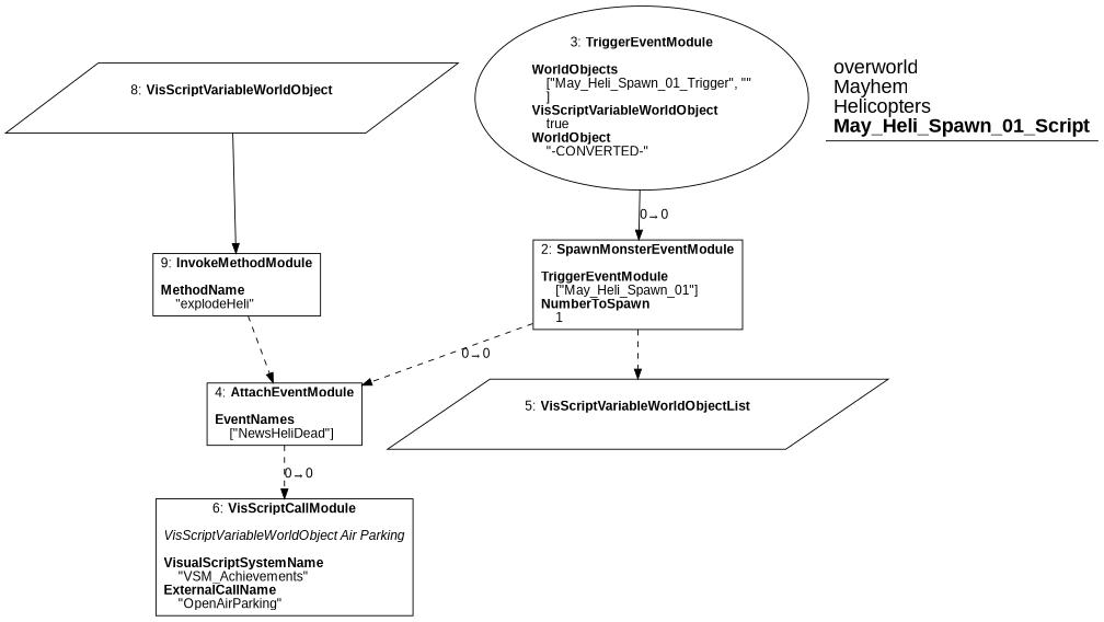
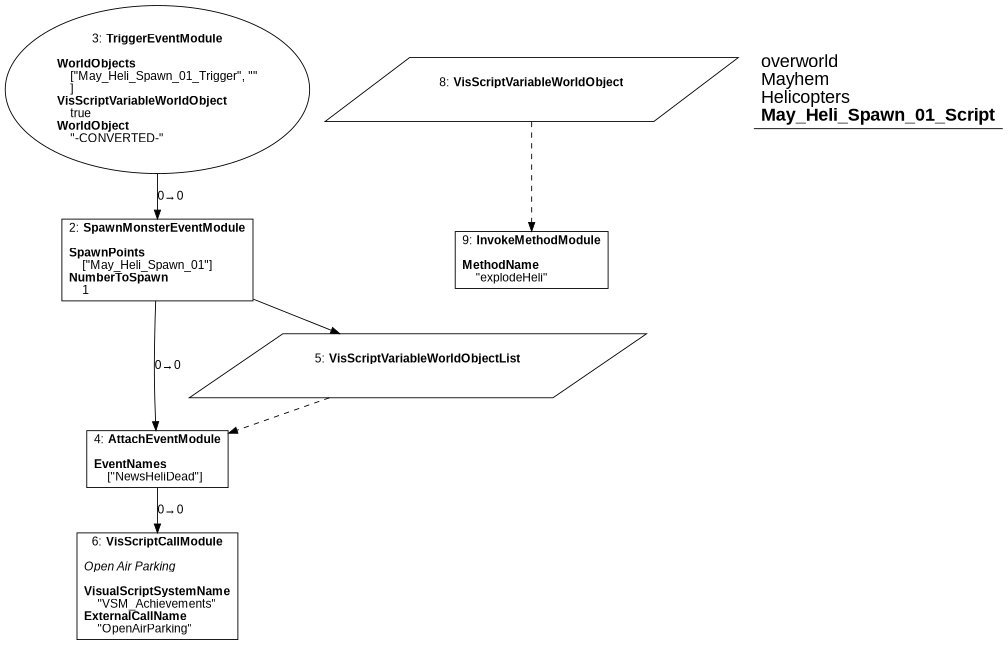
  digraph {
    fontname="Liberation Sans"
    splines=spline
    node [fontname="Liberation Sans" shape=box]
    edge [fontname="Liberation Sans"]
-   n1 [label=<2: <b>SpawnMonsterEventModule</b><br/><br/><b>TriggerEventModule</b><br align="left"/>    [&quot;May_Heli_Spawn_01&quot;]<br align="left"/><b>NumberToSpawn</b><br align="left"/>    1<br align="left"/>>]
+   n1 [label=<2: <b>SpawnMonsterEventModule</b><br/><br/><b>SpawnPoints</b><br align="left"/>    [&quot;May_Heli_Spawn_01&quot;]<br align="left"/><b>NumberToSpawn</b><br align="left"/>    1<br align="left"/>>]
    n2 [label=<4: <b>AttachEventModule</b><br/><br/><b>EventNames</b><br align="left"/>    [&quot;NewsHeliDead&quot;]<br align="left"/>>]
    n3 [label=<5: <b>VisScriptVariableWorldObjectList</b><br/><br/>> shape=parallelogram]
-   n4 [label=<6: <b>VisScriptCallModule</b><br/><br/><i>VisScriptVariableWorldObject Air Parking<br align="left"/></i><br align="left"/><b>VisualScriptSystemName</b><br align="left"/>    &quot;VSM_Achievements&quot;<br align="left"/><b>ExternalCallName</b><br align="left"/>    &quot;OpenAirParking&quot;<br align="left"/>>]
+   n4 [label=<6: <b>VisScriptCallModule</b><br/><br/><i>Open Air Parking<br align="left"/></i><br align="left"/><b>VisualScriptSystemName</b><br align="left"/>    &quot;VSM_Achievements&quot;<br align="left"/><b>ExternalCallName</b><br align="left"/>    &quot;OpenAirParking&quot;<br align="left"/>>]
    n5 [label=<9: <b>InvokeMethodModule</b><br/><br/><b>MethodName</b><br align="left"/>    &quot;explodeHeli&quot;<br align="left"/>>]
    n6 [label=<8: <b>VisScriptVariableWorldObject</b><br/><br/>> shape=parallelogram]
    n7 [label=<3: <b>TriggerEventModule</b><br/><br/><b>WorldObjects</b><br align="left"/>    [&quot;May_Heli_Spawn_01_Trigger&quot;, &quot;&quot;<br align="left"/>    ]<br align="left"/><b>VisScriptVariableWorldObject</b><br align="left"/>    true<br align="left"/><b>WorldObject</b><br align="left"/>    &quot;-CONVERTED-&quot;<br align="left"/>> shape=oval]
    n8 [label=<<font point-size="20">overworld<br align="left"/>Mayhem<br align="left"/>Helicopters<br align="left"/><b>May_Heli_Spawn_01_Script</b><br align="left"/></font>> shape=underline]
-   n1 -> n2 [label="0→0" style=dashed]
-   n1 -> n3 [style=dashed]
-   n2 -> n4 [label="0→0" style=dashed]
-   n5 -> n2 [style=dashed]
-   n6 -> n5 [style=solid]
+   n1 -> n2 [label="0→0"]
+   n1 -> n3 [style=solid]
+   n2 -> n4 [label="0→0"]
+   n3 -> n2 [style=dashed]
+   n6 -> n5 [style=dashed]
    n7 -> n1 [label="0→0"]
  }
